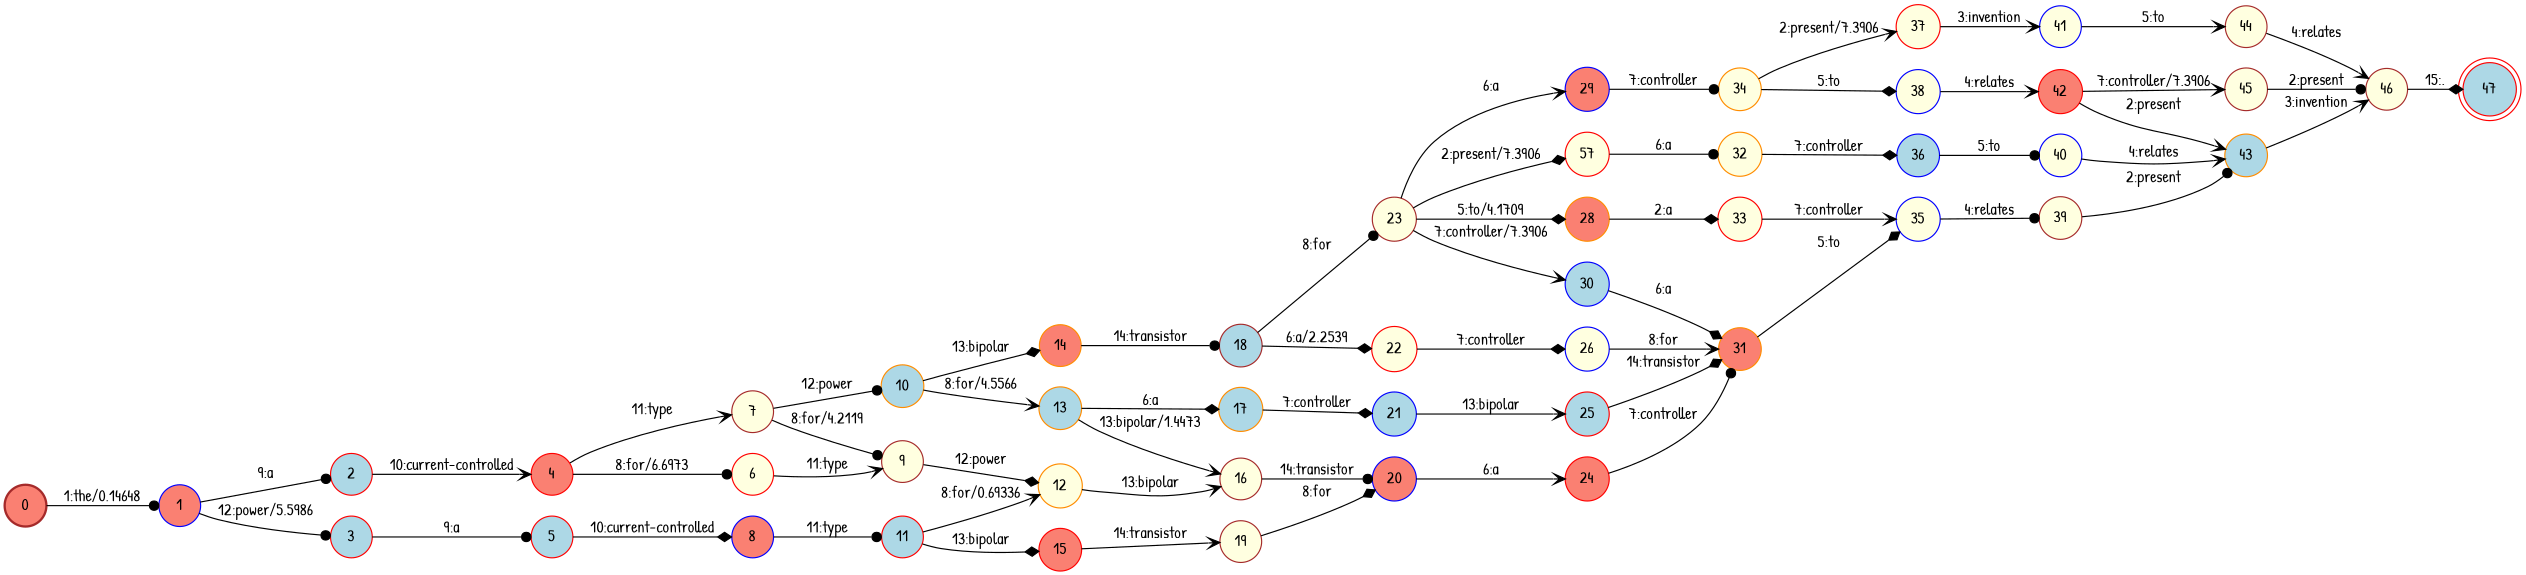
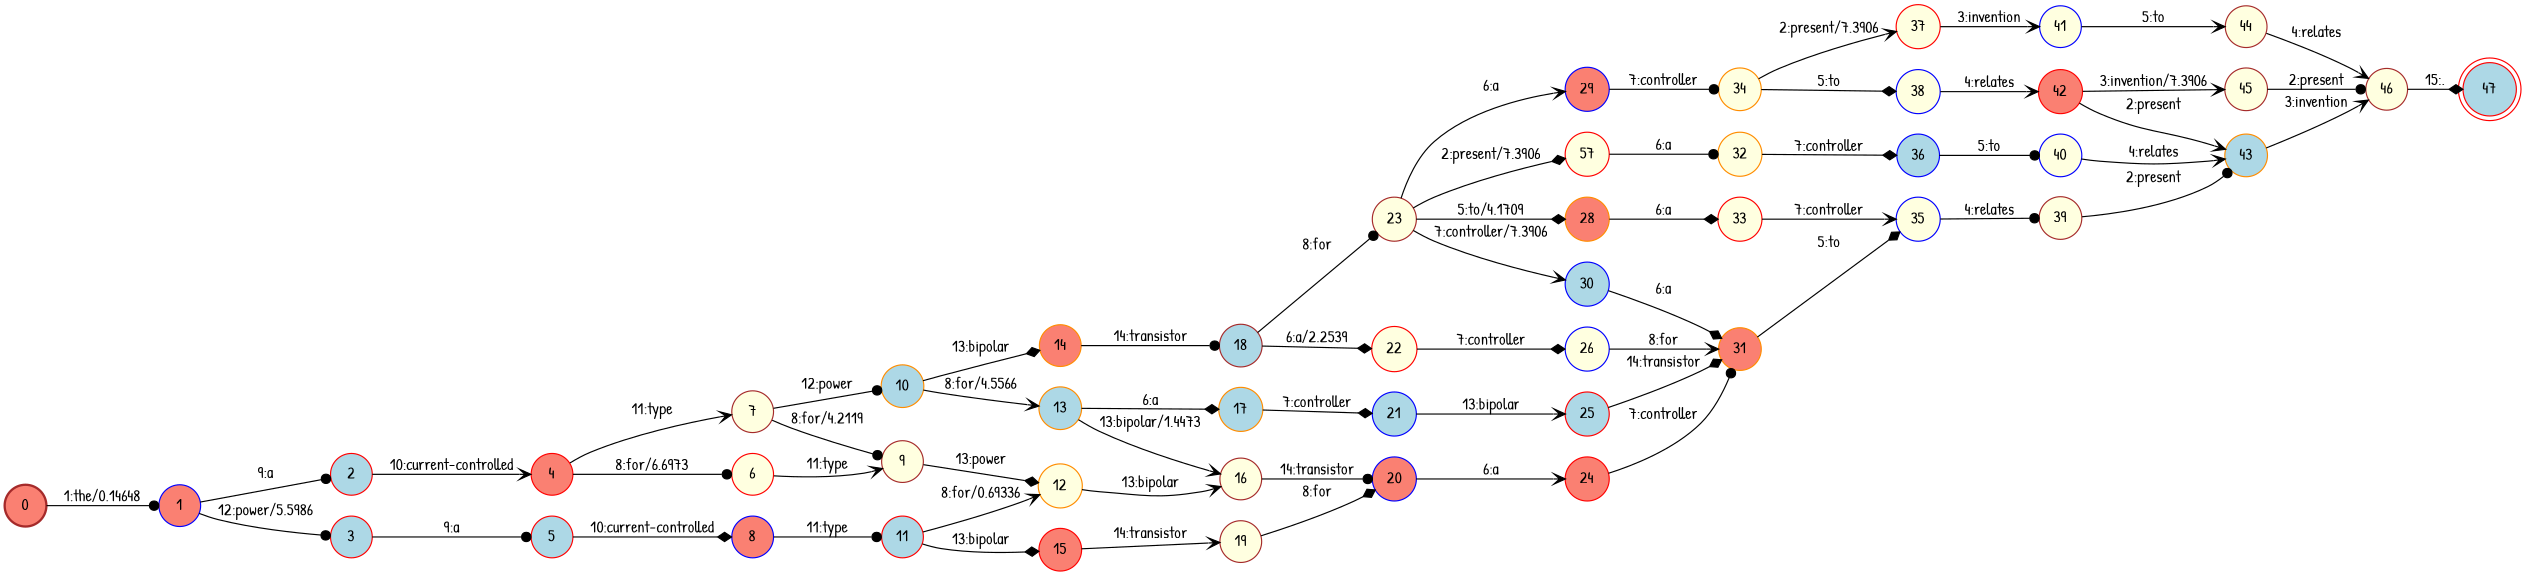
  digraph {
    fontname="Patrick Hand"
    nodesep=0.25
    rankdir=LR
    ranksep=0.4
    node [color=red fillcolor=lightyellow fontname="Patrick Hand" fontsize=14 shape=circle style="solid,filled"]
    edge [arrowhead=vee fontname="Patrick Hand" fontsize=14]
    n1 [color=brown fillcolor=salmon label=0 style="bold,filled"]
    n2 [color=blue fillcolor=salmon label=1]
    n3 [fillcolor=lightblue label=2]
    n4 [fillcolor=lightblue label=3]
    n5 [fillcolor=salmon label=4]
    n6 [fillcolor=lightblue label=5]
    n7 [label=6]
    n8 [color=brown label=7]
    n9 [color=blue fillcolor=salmon label=8]
    n10 [color=brown label=9]
    n11 [color=darkorange fillcolor=lightblue label=10]
    n12 [fillcolor=lightblue label=11]
    n13 [color=darkorange label=12]
    n14 [color=darkorange fillcolor=lightblue label=13]
    n15 [color=darkorange fillcolor=salmon label=14]
    n16 [fillcolor=salmon label=15]
    n17 [color=brown label=16]
    n18 [color=darkorange fillcolor=lightblue label=17]
    n19 [color=brown fillcolor=lightblue label=18]
    n20 [color=brown label=19]
    n21 [color=blue fillcolor=salmon label=20]
    n22 [color=blue fillcolor=lightblue label=21]
    n23 [color=brown label=23]
    n24 [label=22]
    n25 [fillcolor=salmon label=24]
    n26 [fillcolor=lightblue label=25]
    n27 [label=57]
    n28 [color=darkorange fillcolor=salmon label=28]
    n29 [color=blue fillcolor=lightblue label=30]
    n30 [color=blue fillcolor=salmon label=29]
    n31 [color=blue label=26]
    n32 [color=darkorange fillcolor=salmon label=31]
    n33 [color=darkorange label=32]
    n34 [label=33]
    n35 [color=darkorange label=34]
    n36 [color=blue label=35]
    n37 [color=blue fillcolor=lightblue label=36]
    n38 [label=37]
    n39 [color=blue label=38]
    n40 [color=brown label=39]
    n41 [color=blue label=40]
    n42 [color=blue label=41]
    n43 [fillcolor=salmon label=42]
    n44 [color=darkorange fillcolor=lightblue label=43]
    n45 [color=brown label=44]
    n46 [color=brown label=45]
    n47 [color=brown label=46]
    n48 [fillcolor=lightblue label=47 shape=doublecircle]
    n1 -> n2 [arrowhead=dot label="1:the/0.14648"]
    n2 -> n3 [arrowhead=dot label="9:a"]
    n2 -> n4 [arrowhead=dot label="12:power/5.5986"]
    n3 -> n5 [label="10:current-controlled"]
    n4 -> n6 [arrowhead=dot label="9:a"]
    n5 -> n7 [arrowhead=dot label="8:for/6.6973"]
    n5 -> n8 [label="11:type"]
    n6 -> n9 [arrowhead=diamond label="10:current-controlled"]
    n7 -> n10 [label="11:type"]
    n8 -> n10 [arrowhead=dot label="8:for/4.2119"]
    n8 -> n11 [arrowhead=dot label="12:power"]
    n9 -> n12 [arrowhead=dot label="11:type"]
-   n10 -> n13 [arrowhead=diamond label="12:power"]
+   n10 -> n13 [arrowhead=diamond label="13:power"]
    n11 -> n14 [label="8:for/4.5566"]
    n11 -> n15 [arrowhead=diamond label="13:bipolar"]
    n12 -> n13 [label="8:for/0.69336"]
    n12 -> n16 [arrowhead=diamond label="13:bipolar"]
    n13 -> n17 [label="13:bipolar"]
    n14 -> n17 [label="13:bipolar/1.4473"]
    n14 -> n18 [arrowhead=diamond label="6:a"]
    n15 -> n19 [arrowhead=dot label="14:transistor"]
    n16 -> n20 [label="14:transistor"]
    n17 -> n21 [arrowhead=dot label="14:transistor"]
    n18 -> n22 [arrowhead=diamond label="7:controller"]
    n19 -> n23 [arrowhead=dot label="8:for"]
    n19 -> n24 [arrowhead=diamond label="6:a/2.2539"]
    n20 -> n21 [arrowhead=diamond label="8:for"]
    n21 -> n25 [label="6:a"]
    n22 -> n26 [label="13:bipolar"]
    n23 -> n27 [arrowhead=diamond label="2:present/7.3906"]
    n23 -> n28 [arrowhead=diamond label="5:to/4.1709"]
    n23 -> n29 [label="7:controller/7.3906"]
    n23 -> n30 [label="6:a"]
    n24 -> n31 [arrowhead=diamond label="7:controller"]
    n25 -> n32 [arrowhead=dot label="7:controller"]
    n26 -> n32 [arrowhead=diamond label="14:transistor"]
    n27 -> n33 [arrowhead=dot label="6:a"]
-   n28 -> n34 [arrowhead=diamond label="2:a"]
+   n28 -> n34 [arrowhead=diamond label="6:a"]
    n29 -> n32 [arrowhead=diamond label="6:a"]
    n30 -> n35 [arrowhead=dot label="7:controller"]
    n31 -> n32 [label="8:for"]
    n32 -> n36 [arrowhead=diamond label="5:to"]
    n33 -> n37 [arrowhead=diamond label="7:controller"]
    n34 -> n36 [label="7:controller"]
    n35 -> n38 [label="2:present/7.3906"]
    n35 -> n39 [arrowhead=diamond label="5:to"]
    n36 -> n40 [arrowhead=dot label="4:relates"]
    n37 -> n41 [arrowhead=dot label="5:to"]
    n38 -> n42 [label="3:invention"]
    n39 -> n43 [label="4:relates"]
    n40 -> n44 [arrowhead=dot label="2:present"]
    n41 -> n44 [label="4:relates"]
    n42 -> n45 [label="5:to"]
    n43 -> n44 [label="2:present"]
-   n43 -> n46 [label="7:controller/7.3906"]
+   n43 -> n46 [label="3:invention/7.3906"]
    n44 -> n47 [label="3:invention"]
    n45 -> n47 [label="4:relates"]
    n46 -> n47 [arrowhead=dot label="2:present"]
    n47 -> n48 [arrowhead=diamond label="15:."]
  }
